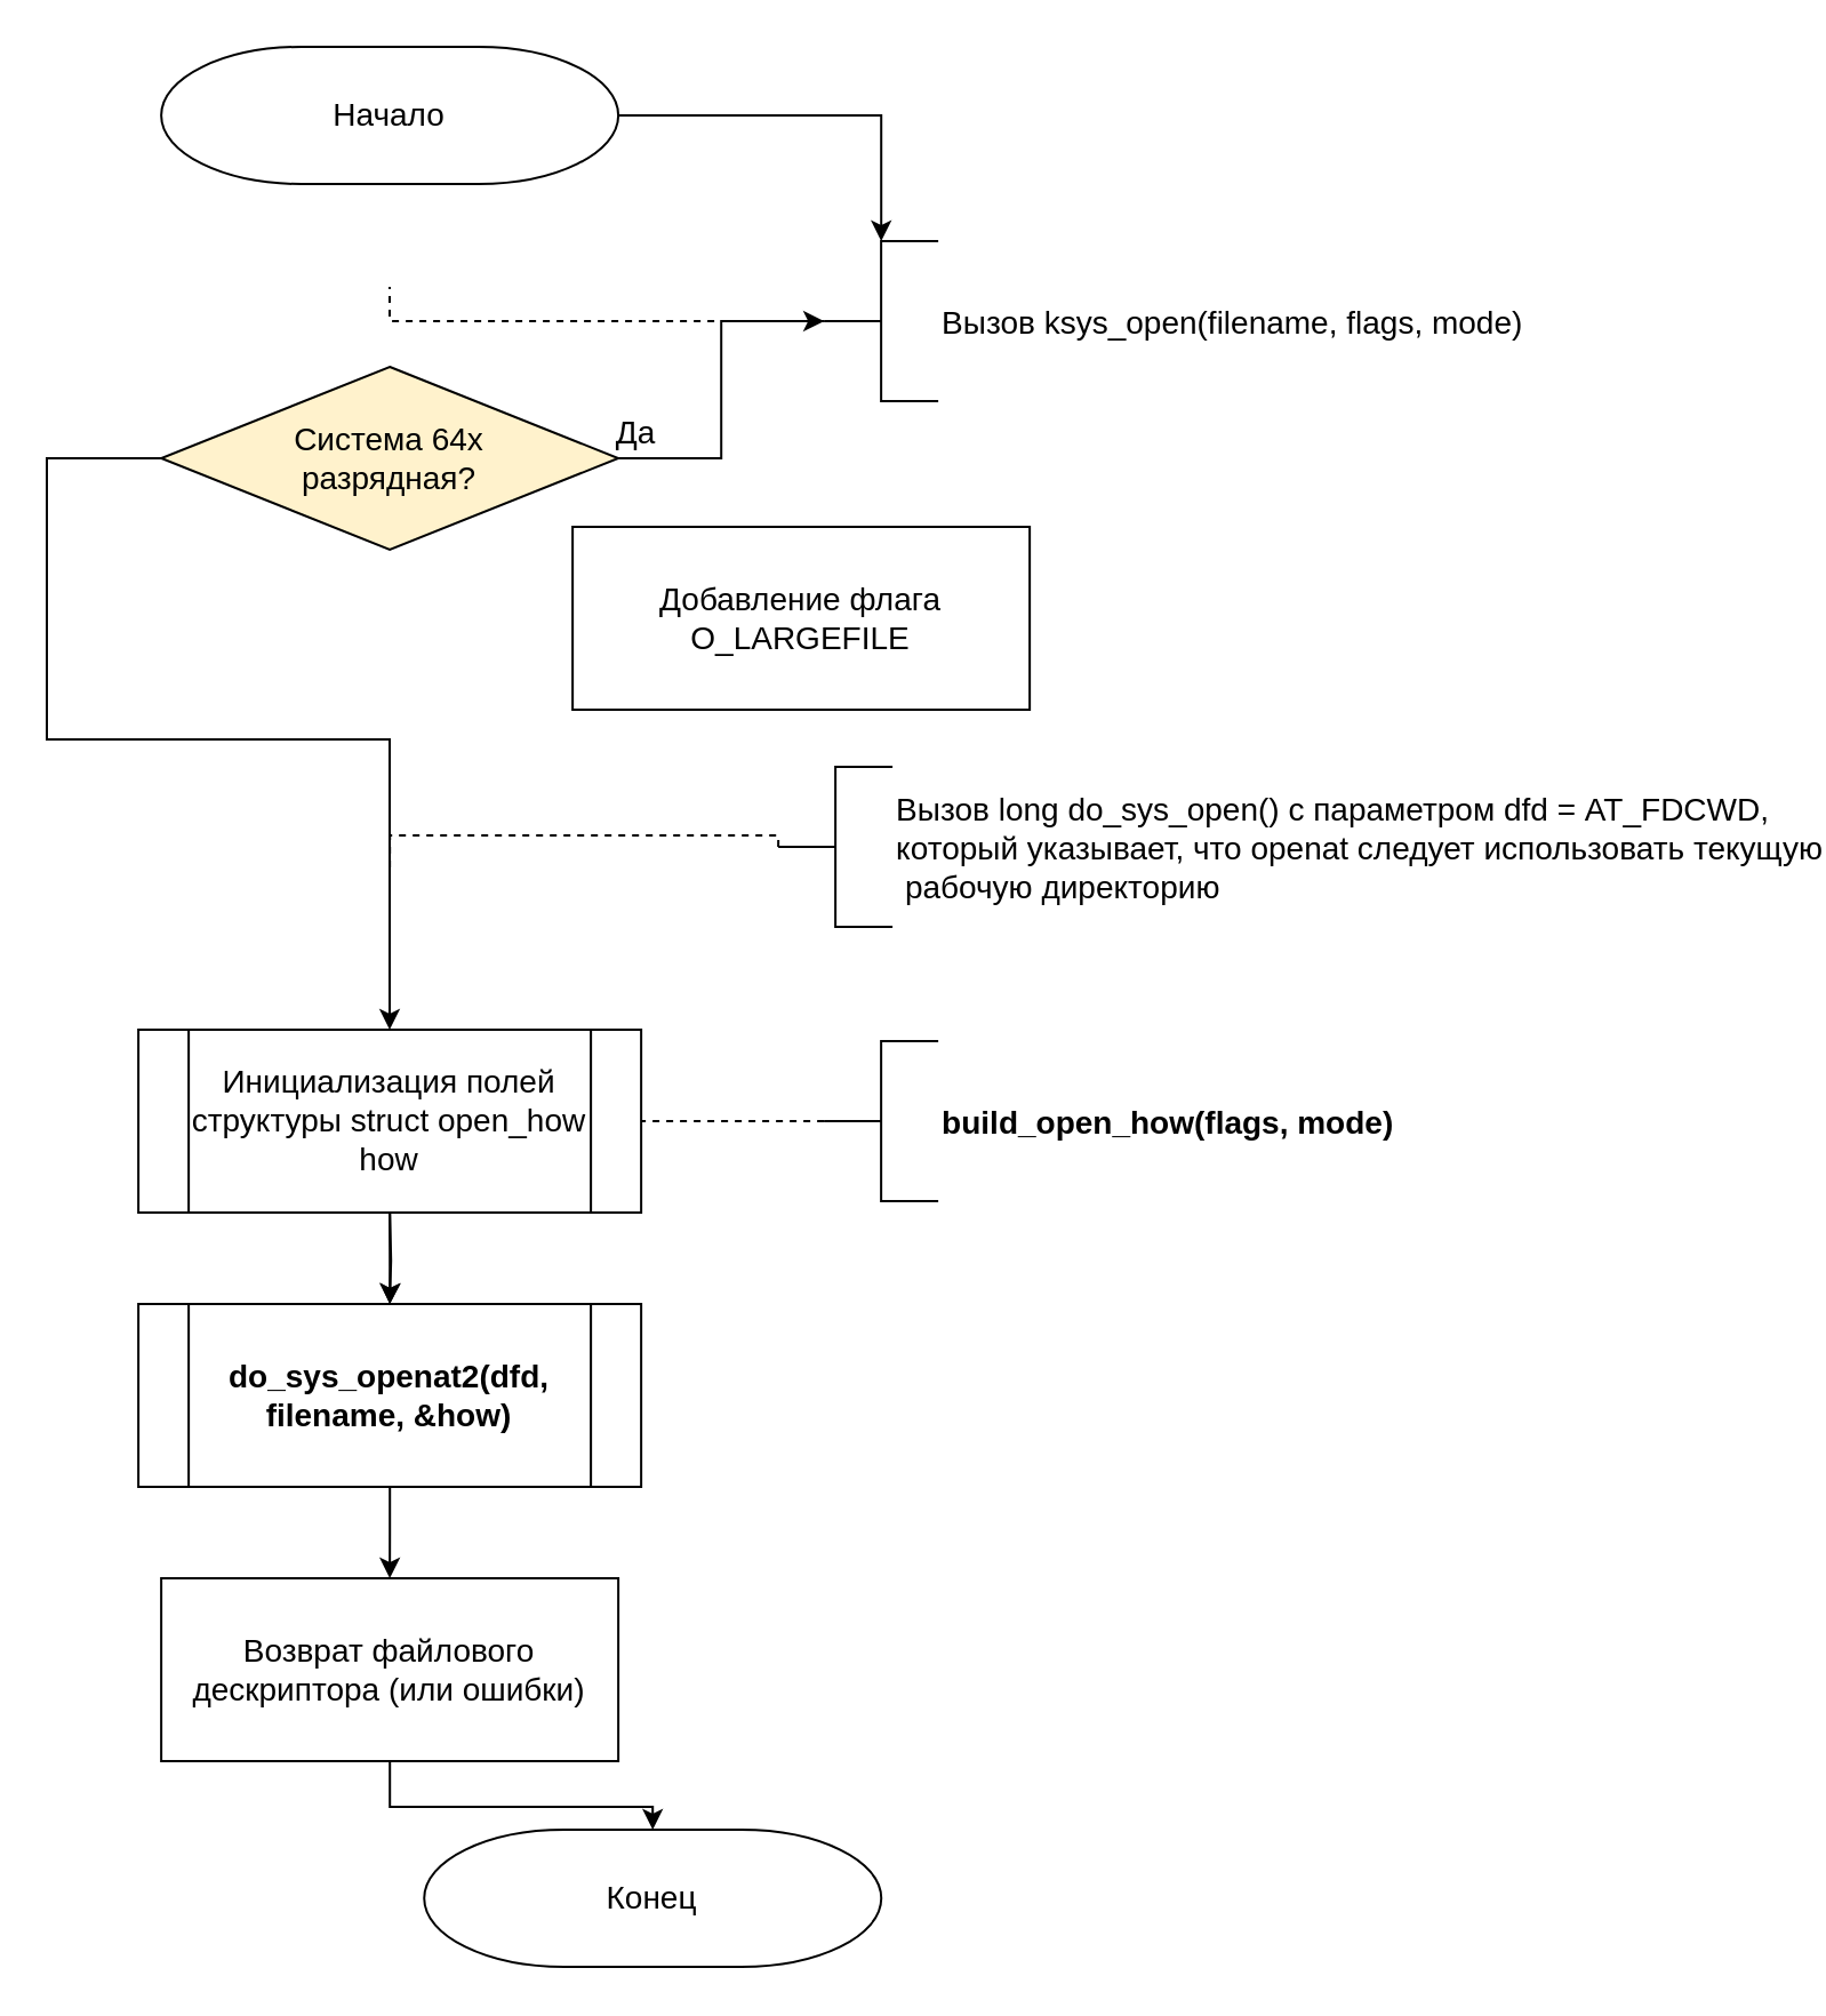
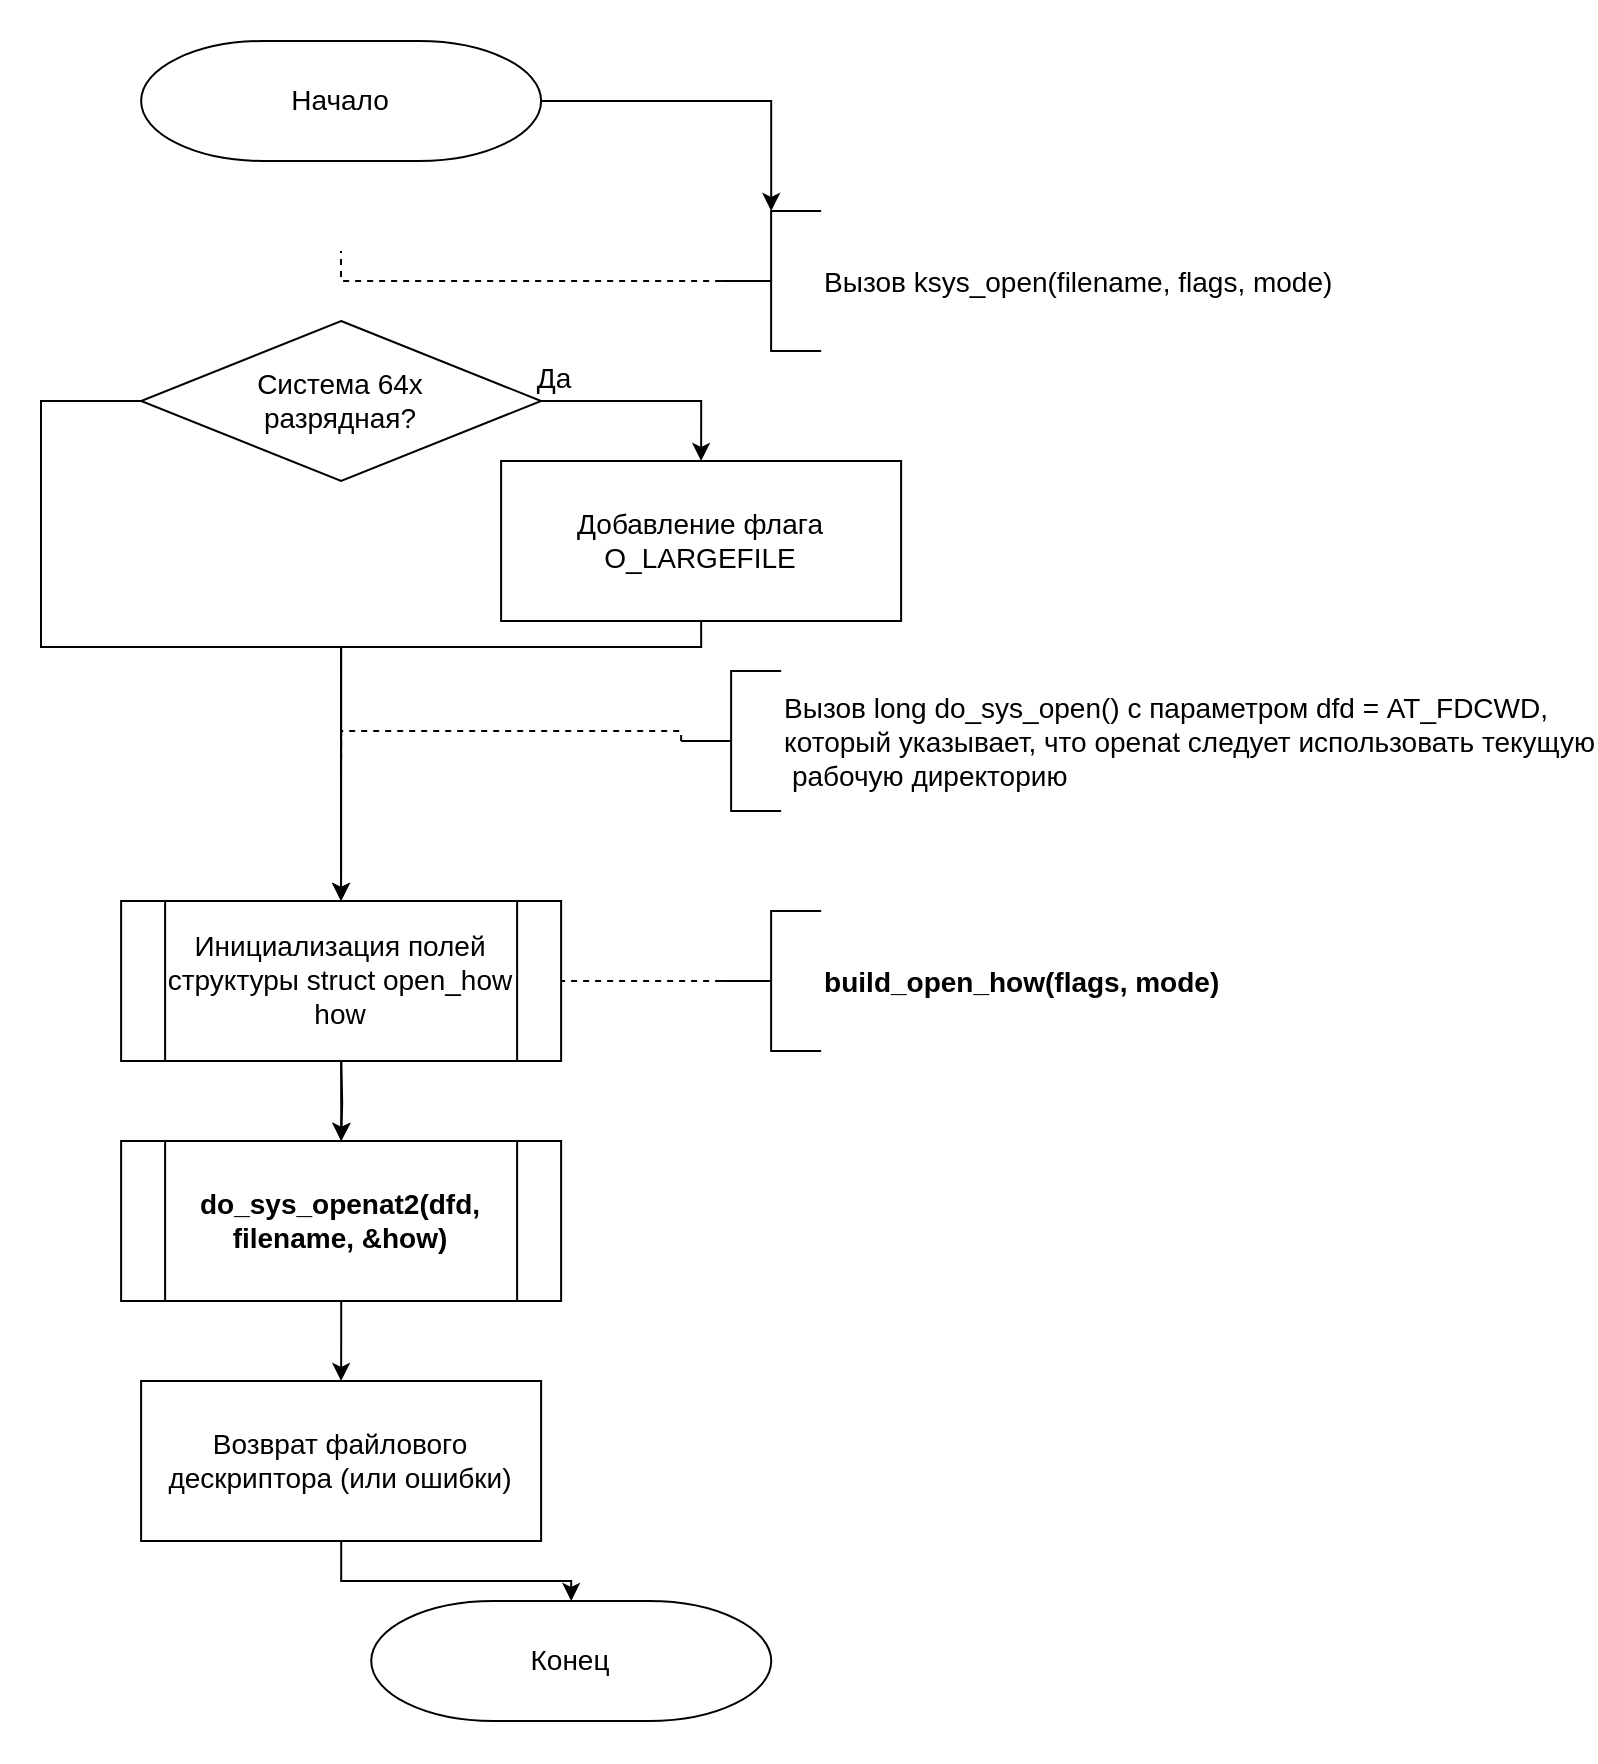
  <mxCell id="0" />
  <mxCell id="1" parent="0" />
  <mxCell id="2" value="" style="edgeStyle=orthogonalEdgeStyle;rounded=0;orthogonalLoop=1;jettySize=auto;fontFamily=Helvetica;fontSize=14;fontStyle=0;" parent="1" source="3" target="14" edge="1"><mxGeometry relative="1" as="geometry"><mxPoint x="170.06" y="132.5" as="targetPoint" /></mxGeometry></mxCell>
  <mxCell id="3" value="Начало" style="strokeWidth=1;shape=mxgraph.flowchart.terminator;whiteSpace=wrap;fontFamily=Helvetica;fontSize=14;fontStyle=0" parent="1" vertex="1"><mxGeometry x="70.06" y="20" width="200" height="60" as="geometry" /></mxCell>
- <mxCell id="4" value="Да" style="edgeStyle=orthogonalEdgeStyle;rounded=0;orthogonalLoop=1;jettySize=auto;exitX=1;exitY=0.5;exitDx=0;exitDy=0;fontFamily=Helvetica;fontSize=14;fontStyle=0;" parent="1" source="6" target="14" edge="1"><mxGeometry x="-0.9" y="12" relative="1" as="geometry"><mxPoint x="1" as="offset" /></mxGeometry></mxCell>
+ <mxCell id="4" value="Да" style="edgeStyle=orthogonalEdgeStyle;rounded=0;orthogonalLoop=1;jettySize=auto;exitX=1;exitY=0.5;exitDx=0;exitDy=0;entryX=0.5;entryY=0;entryDx=0;entryDy=0;fontFamily=Helvetica;fontSize=14;fontStyle=0" parent="1" source="6" target="8" edge="1"><mxGeometry x="-0.9" y="12" relative="1" as="geometry"><mxPoint x="1" as="offset" /></mxGeometry></mxCell>
  <mxCell id="5" value="" style="edgeStyle=orthogonalEdgeStyle;rounded=0;orthogonalLoop=1;jettySize=auto;exitX=0;exitY=0.5;exitDx=0;exitDy=0;fontFamily=Helvetica;fontSize=14;fontStyle=0" parent="1" source="6" target="12" edge="1"><mxGeometry relative="1" as="geometry"><Array as="points"><mxPoint x="20" y="200" /><mxPoint x="20" y="323" /><mxPoint x="170" y="323" /></Array><mxPoint x="170.06" y="573.809" as="targetPoint" /></mxGeometry></mxCell>
- <mxCell id="6" value="Система 64x&#10;разрядная?" style="rhombus;whiteSpace=wrap;strokeWidth=1;fontFamily=Helvetica;fontSize=14;fontStyle=0;fillColor=#fff2cc;" parent="1" vertex="1"><mxGeometry x="70.06" y="160" width="200" height="80" as="geometry" /></mxCell>
+ <mxCell id="6" value="Система 64x&#10;разрядная?" style="rhombus;whiteSpace=wrap;strokeWidth=1;fontFamily=Helvetica;fontSize=14;fontStyle=0" parent="1" vertex="1"><mxGeometry x="70.06" y="160" width="200" height="80" as="geometry" /></mxCell>
+ <mxCell id="7" value="" style="edgeStyle=orthogonalEdgeStyle;rounded=0;orthogonalLoop=1;jettySize=auto;exitX=0.5;exitY=1;exitDx=0;exitDy=0;entryX=0.5;entryY=0;entryDx=0;entryDy=0;fontFamily=Helvetica;fontSize=14;fontStyle=0" parent="1" source="8" target="12" edge="1"><mxGeometry relative="1" as="geometry"><Array as="points"><mxPoint x="350.06" y="323" /><mxPoint x="170.06" y="323" /></Array><mxPoint x="170.06" y="440" as="targetPoint" /></mxGeometry></mxCell>
  <mxCell id="8" value="Добавление флага O_LARGEFILE" style="rounded=0;whiteSpace=wrap;strokeWidth=1;fontFamily=Helvetica;fontSize=14;fontStyle=0" parent="1" vertex="1"><mxGeometry x="250.06" y="230" width="200" height="80" as="geometry" /></mxCell>
  <mxCell id="9" value="" style="edgeStyle=orthogonalEdgeStyle;rounded=0;orthogonalLoop=1;jettySize=auto;exitX=0;exitY=0.5;exitDx=0;exitDy=0;exitPerimeter=0;endArrow=none;endFill=0;dashed=1;fontFamily=Helvetica;fontSize=14;fontStyle=0" parent="1" source="10" edge="1"><mxGeometry relative="1" as="geometry"><mxPoint x="170.06" y="380" as="targetPoint" /><mxPoint x="477.06" y="405.5" as="sourcePoint" /><Array as="points"><mxPoint x="170.06" y="365" /></Array></mxGeometry></mxCell>
  <mxCell id="10" value="Вызов long do_sys_open() с параметром dfd = AT_FDCWD,&#10;который указывает, что openat следует использовать текущую&#10; рабочую директорию" style="strokeWidth=1;shape=mxgraph.flowchart.annotation_2;align=left;labelPosition=right;pointerEvents=1;fontFamily=Helvetica;fontSize=14;fontStyle=0" parent="1" vertex="1"><mxGeometry x="340.06" y="335" width="50" height="70" as="geometry" /></mxCell>
  <mxCell id="11" value="" style="edgeStyle=orthogonalEdgeStyle;rounded=0;orthogonalLoop=1;jettySize=auto;exitX=0.5;exitY=1;exitDx=0;exitDy=0;fontFamily=Helvetica;fontSize=14;fontStyle=0" parent="1" source="12" edge="1"><mxGeometry relative="1" as="geometry"><mxPoint x="170.12" y="570" as="targetPoint" /></mxGeometry></mxCell>
  <mxCell id="12" value="Инициализация полей структуры struct open_how how" style="shape=process;whiteSpace=wrap;backgroundOutline=1;fontFamily=Helvetica;fontSize=14;fontStyle=0" parent="1" vertex="1"><mxGeometry x="60.06" y="450" width="220" height="80" as="geometry" /></mxCell>
  <mxCell id="13" value="" style="edgeStyle=orthogonalEdgeStyle;rounded=0;orthogonalLoop=1;jettySize=auto;exitX=0;exitY=0.5;exitDx=0;exitDy=0;exitPerimeter=0;endArrow=none;endFill=0;dashed=1;fontFamily=Helvetica;fontSize=14;fontStyle=0" parent="1" source="14" edge="1"><mxGeometry relative="1" as="geometry"><mxPoint x="170" y="125" as="targetPoint" /><mxPoint x="377.06" y="70.5" as="sourcePoint" /><Array as="points"><mxPoint x="170" y="140" /></Array></mxGeometry></mxCell>
  <mxCell id="14" value="Вызов ksys_open(filename, flags, mode)" style="strokeWidth=1;shape=mxgraph.flowchart.annotation_2;align=left;labelPosition=right;pointerEvents=1;fontFamily=Helvetica;fontSize=14;fontStyle=0" parent="1" vertex="1"><mxGeometry x="360.06" y="105" width="50" height="70" as="geometry" /></mxCell>
  <mxCell id="15" value="" style="edgeStyle=orthogonalEdgeStyle;rounded=0;orthogonalLoop=1;jettySize=auto;entryX=0.5;entryY=0;entryDx=0;entryDy=0;fontFamily=Helvetica;fontSize=14;fontColor=#000000;fontStyle=0" parent="1" target="17" edge="1"><mxGeometry relative="1" as="geometry"><mxPoint x="170.119" y="530" as="sourcePoint" /></mxGeometry></mxCell>
  <mxCell id="16" value="" style="edgeStyle=orthogonalEdgeStyle;rounded=0;orthogonalLoop=1;jettySize=auto;fontFamily=Helvetica;fontSize=14;fontColor=#000000;fontStyle=0" parent="1" source="17" edge="1"><mxGeometry relative="1" as="geometry"><mxPoint x="170.06" y="690" as="targetPoint" /></mxGeometry></mxCell>
  <mxCell id="17" value="do_sys_openat2(dfd, filename, &amp;how)" style="shape=process;whiteSpace=wrap;backgroundOutline=1;fontFamily=Helvetica;fontSize=14;fontStyle=1" parent="1" vertex="1"><mxGeometry x="60.06" y="570" width="220" height="80" as="geometry" /></mxCell>
  <mxCell id="18" value="" style="edgeStyle=orthogonalEdgeStyle;rounded=0;orthogonalLoop=1;jettySize=auto;exitX=0;exitY=0.5;exitDx=0;exitDy=0;exitPerimeter=0;endArrow=none;endFill=0;dashed=1;fontFamily=Helvetica;fontSize=14;fontStyle=0" parent="1" source="19" target="12" edge="1"><mxGeometry relative="1" as="geometry"><mxPoint x="275" y="440" as="targetPoint" /><mxPoint x="472" y="473" as="sourcePoint" /></mxGeometry></mxCell>
  <mxCell id="19" value="build_open_how(flags, mode)" style="strokeWidth=1;shape=mxgraph.flowchart.annotation_2;align=left;labelPosition=right;pointerEvents=1;fontFamily=Helvetica;fontSize=14;fontStyle=1" parent="1" vertex="1"><mxGeometry x="360.06" y="455" width="50" height="70" as="geometry" /></mxCell>
  <mxCell id="20" style="edgeStyle=orthogonalEdgeStyle;rounded=0;orthogonalLoop=1;jettySize=auto;html=1;entryX=0.5;entryY=0;entryDx=0;entryDy=0;entryPerimeter=0;" parent="1" source="21" target="22" edge="1"><mxGeometry relative="1" as="geometry" /></mxCell>
  <mxCell id="21" value="Возврат файлового дескриптора (или ошибки)" style="rounded=0;whiteSpace=wrap;strokeWidth=1;fontFamily=Helvetica;fontSize=14;fontStyle=0" parent="1" vertex="1"><mxGeometry x="70.06" y="690" width="200" height="80" as="geometry" /></mxCell>
  <mxCell id="22" value="Конец" style="strokeWidth=1;shape=mxgraph.flowchart.terminator;whiteSpace=wrap;fontFamily=Helvetica;fontSize=14;fontStyle=0" parent="1" vertex="1"><mxGeometry x="185.12" y="800" width="200" height="60" as="geometry" /></mxCell>
